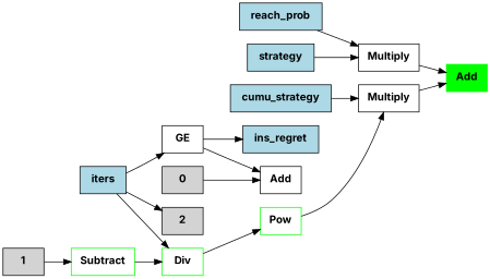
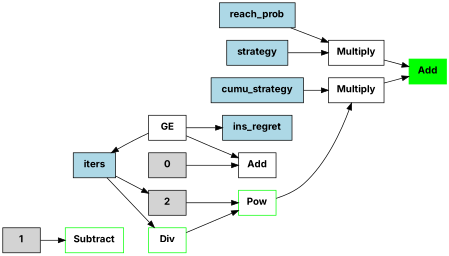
  digraph {
    fontname=Inter
    rankdir=LR
    node [fontname=Inter shape=box style=filled]
    edge [fontname=Inter]
    n1 [color=green label=< <B>Div</B> > peripheries=1 style=""]
    n2 [fillcolor=lightgray label=< <B> 1 </B> >]
    n3 [fillcolor=lightblue label=< <B> ins_regret </B> >]
    n4 [color=green label=< <B>Add</B> >]
    n5 [color=black label=< <B>Multiply</B> > peripheries=1 style=""]
    n6 [color=green label=< <B>Pow</B> > peripheries=1 style=""]
    n7 [fillcolor=lightblue label=< <B> reach_prob </B> >]
    n8 [fillcolor=lightgray label=< <B> 2 </B> >]
    n9 [color=black label=< <B>Add</B> > peripheries=1 style=""]
    n10 [color=black label=< <B>GE</B> > peripheries=1 style=""]
    n11 [fillcolor=lightblue label=< <B> strategy </B> >]
    n12 [fillcolor=lightgray label=< <B> 0 </B> >]
    n13 [color=black label=< <B>Multiply</B> > peripheries=1 style=""]
    n14 [fillcolor=lightblue label=< <B> iters </B> >]
    n15 [fillcolor=lightblue label=< <B> cumu_strategy </B> >]
    n16 [color=green label=< <B>Subtract</B> > peripheries=1 style=""]
    subgraph sub_1 {
      n1
    }
    subgraph sub_2 {
      n2
    }
    subgraph sub_3 {
      n3
    }
    subgraph sub_4 {
      n4
    }
    subgraph sub_5 {
      n5
    }
    subgraph sub_6 {
      n6
    }
    subgraph sub_7 {
      n7
    }
    subgraph sub_8 {
      n8
    }
    subgraph sub_9 {
      n9
    }
    subgraph sub_10 {
      n10
    }
    subgraph sub_11 {
      n11
    }
    subgraph sub_12 {
      n12
    }
    subgraph sub_13 {
      n13
    }
    subgraph sub_14 {
      n14
    }
    subgraph sub_15 {
      n15
    }
    subgraph sub_16 {
      n16
    }
    n1 -> n6
    n2 -> n16
    n5 -> n4
    n6 -> n13
    n7 -> n5
+   n8 -> n6
    n10 -> n3
    n10 -> n9
    n11 -> n5
    n12 -> n9
    n13 -> n4
    n14 -> n1
    n14 -> n8
-   n14 -> n10
+   n10 -> n14
    n15 -> n13
-   n16 -> n1
  }
